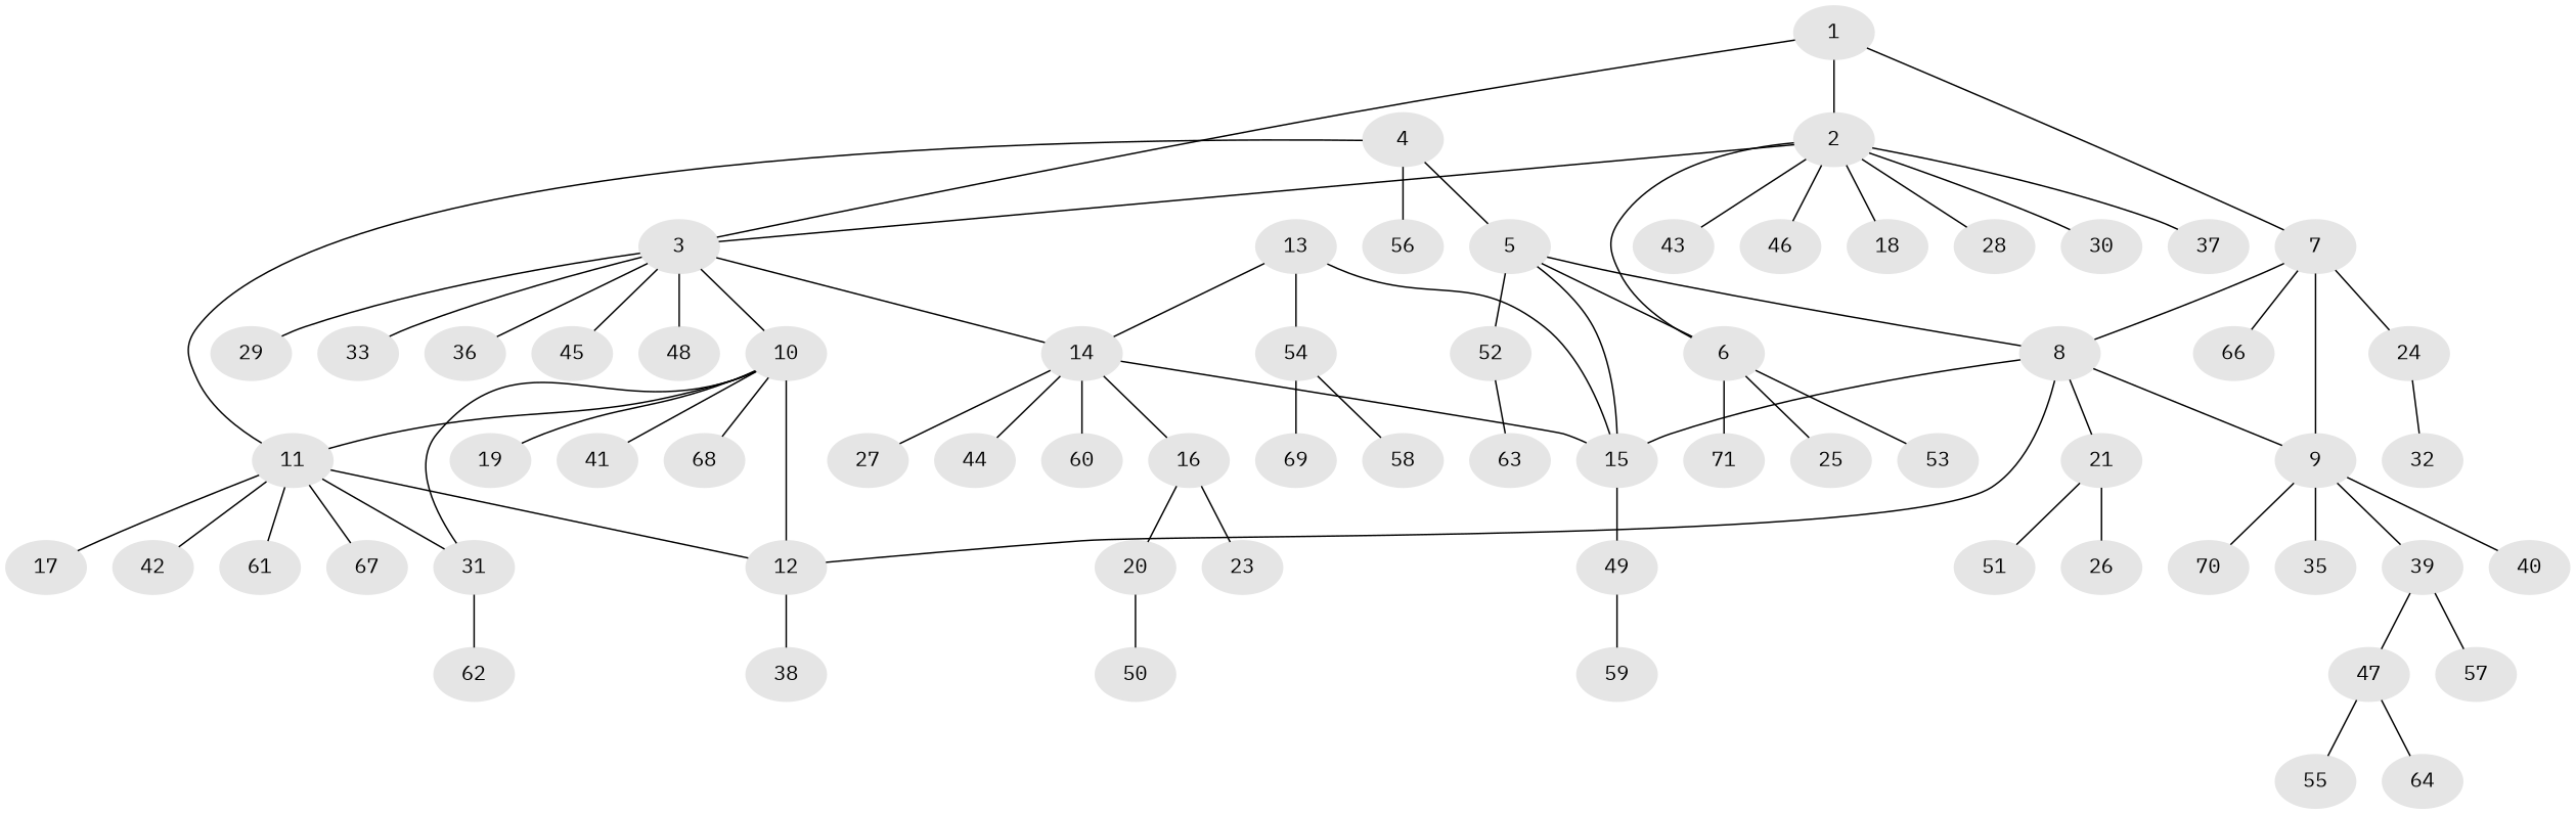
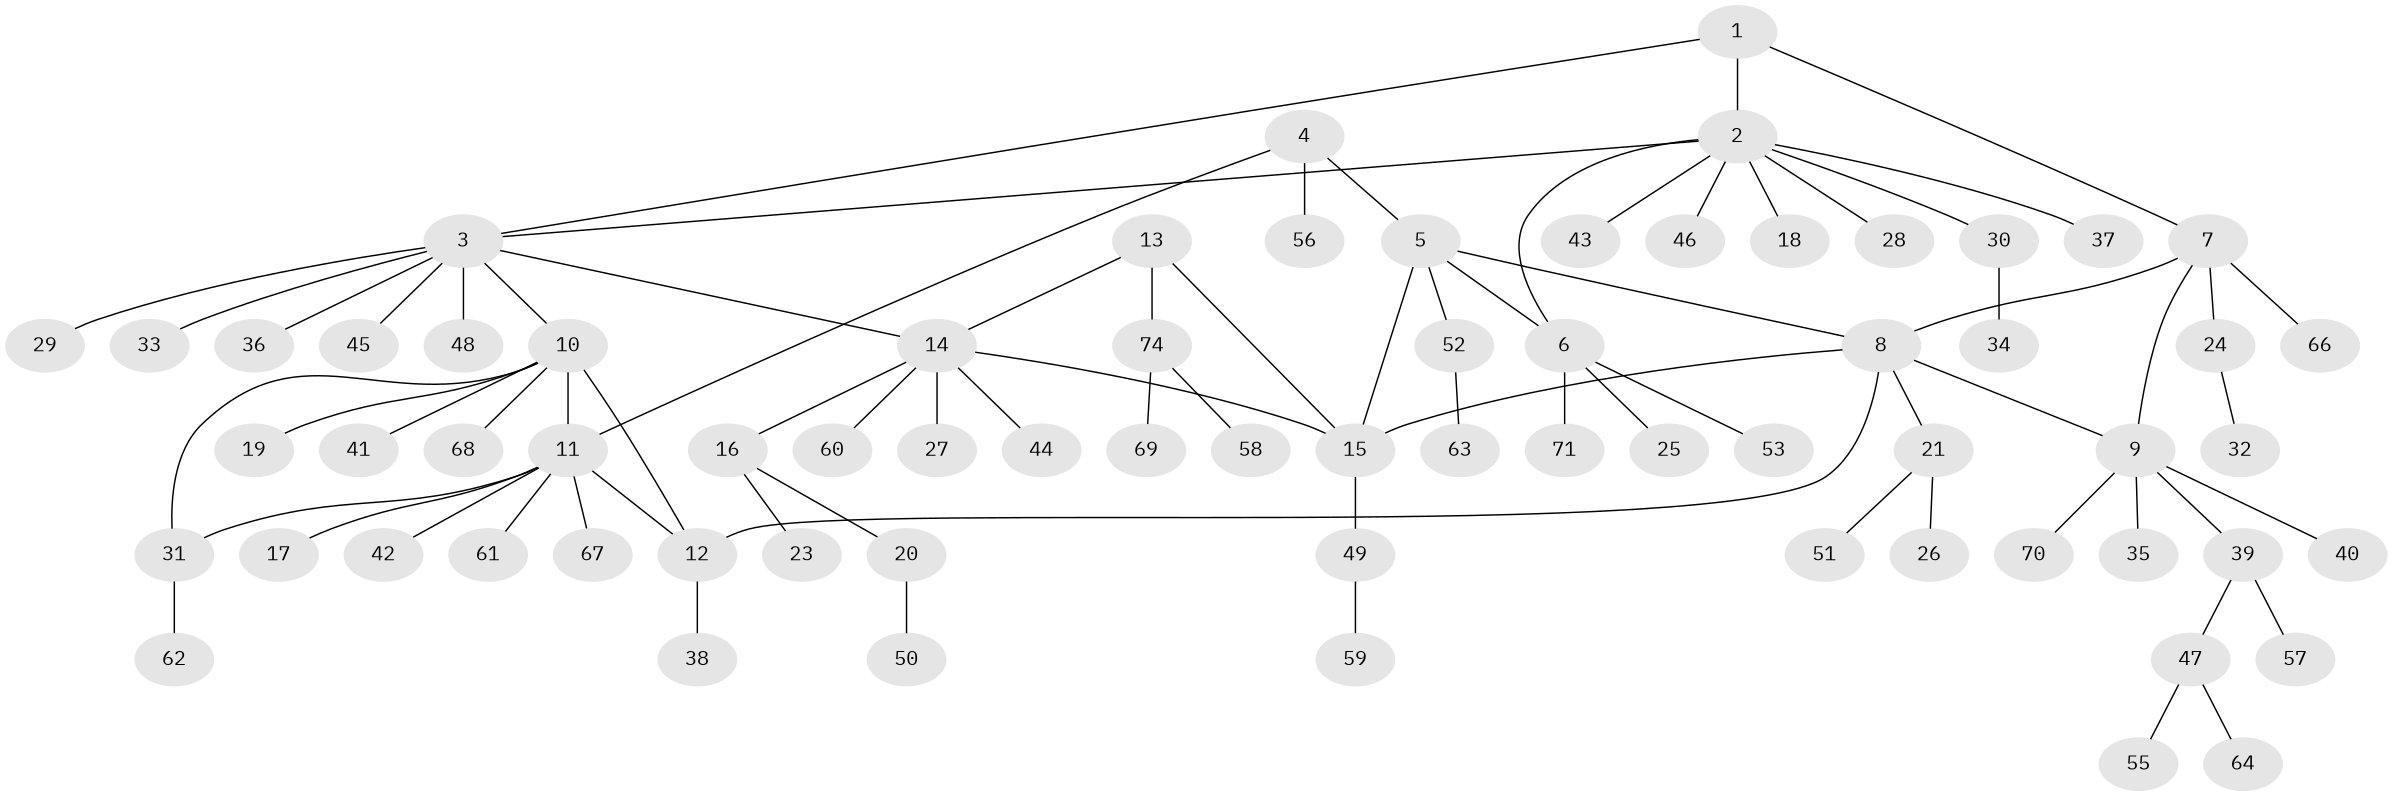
  graph {
    fontname="IBM Plex Mono"
    node [color=gray90 fontname="IBM Plex Mono" style=filled]
    edge [fontname="IBM Plex Mono"]
    1
    2
    3
    7
    6
    18
    28
    30
    37
    43
    46
    10
    14
    29
    33
    36
    45
    48
    8
    9
    24
    66
    25
    53
    71
+   34
    11
    12
    19
    41
    68
    31
    15
    16
    27
    44
    60
    4
    5
    56
    52
    17
    42
    61
    67
    21
    49
    63
    35
    39
    40
    70
    32
    38
    26
    51
    47
    57
    62
    13
-   54
+   54 [label=74]
    58
    69
    20
    23
    59
    50
    55
    64
    1 -- 2
    1 -- 3
    1 -- 7
    2 -- 3
    2 -- 6
    2 -- 18
    2 -- 28
    2 -- 30
    2 -- 37
    2 -- 43
    2 -- 46
    3 -- 10
    3 -- 14
    3 -- 29
    3 -- 33
    3 -- 36
    3 -- 45
    3 -- 48
    7 -- 8
    7 -- 9
    7 -- 24
    7 -- 66
    6 -- 25
    6 -- 53
    6 -- 71
+   30 -- 34
    10 -- 11
    10 -- 12
    10 -- 19
    10 -- 41
    10 -- 68
    10 -- 31
    14 -- 15
    14 -- 16
    14 -- 27
    14 -- 44
    14 -- 60
    8 -- 9
    8 -- 12
    8 -- 15
    8 -- 21
    9 -- 35
    9 -- 39
    9 -- 40
    9 -- 70
    24 -- 32
    11 -- 12
    11 -- 31
    11 -- 17
    11 -- 42
    11 -- 61
    11 -- 67
    12 -- 38
    31 -- 62
    15 -- 49
    16 -- 20
    16 -- 23
    4 -- 11
    4 -- 5
    4 -- 56
    5 -- 6
    5 -- 8
    5 -- 15
    5 -- 52
    52 -- 63
    21 -- 26
    21 -- 51
    49 -- 59
    39 -- 47
    39 -- 57
    47 -- 55
    47 -- 64
    13 -- 14
    13 -- 15
    13 -- 54
    54 -- 58
    54 -- 69
    20 -- 50
  }
